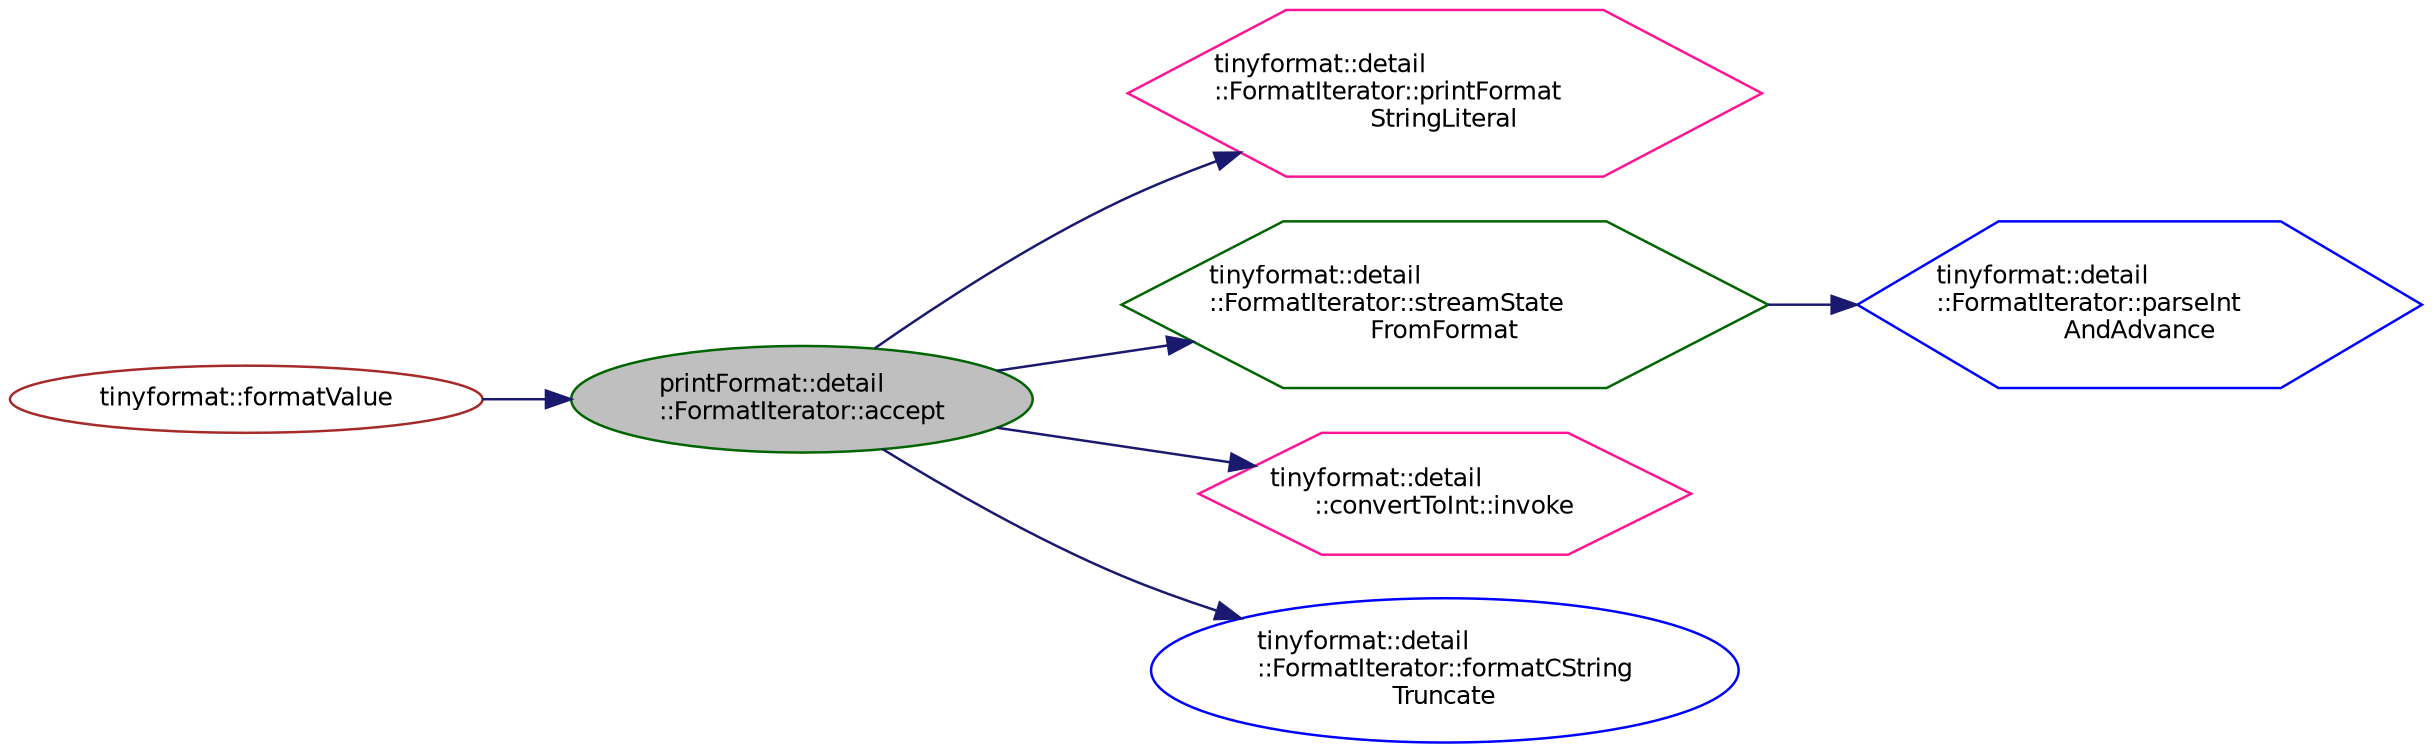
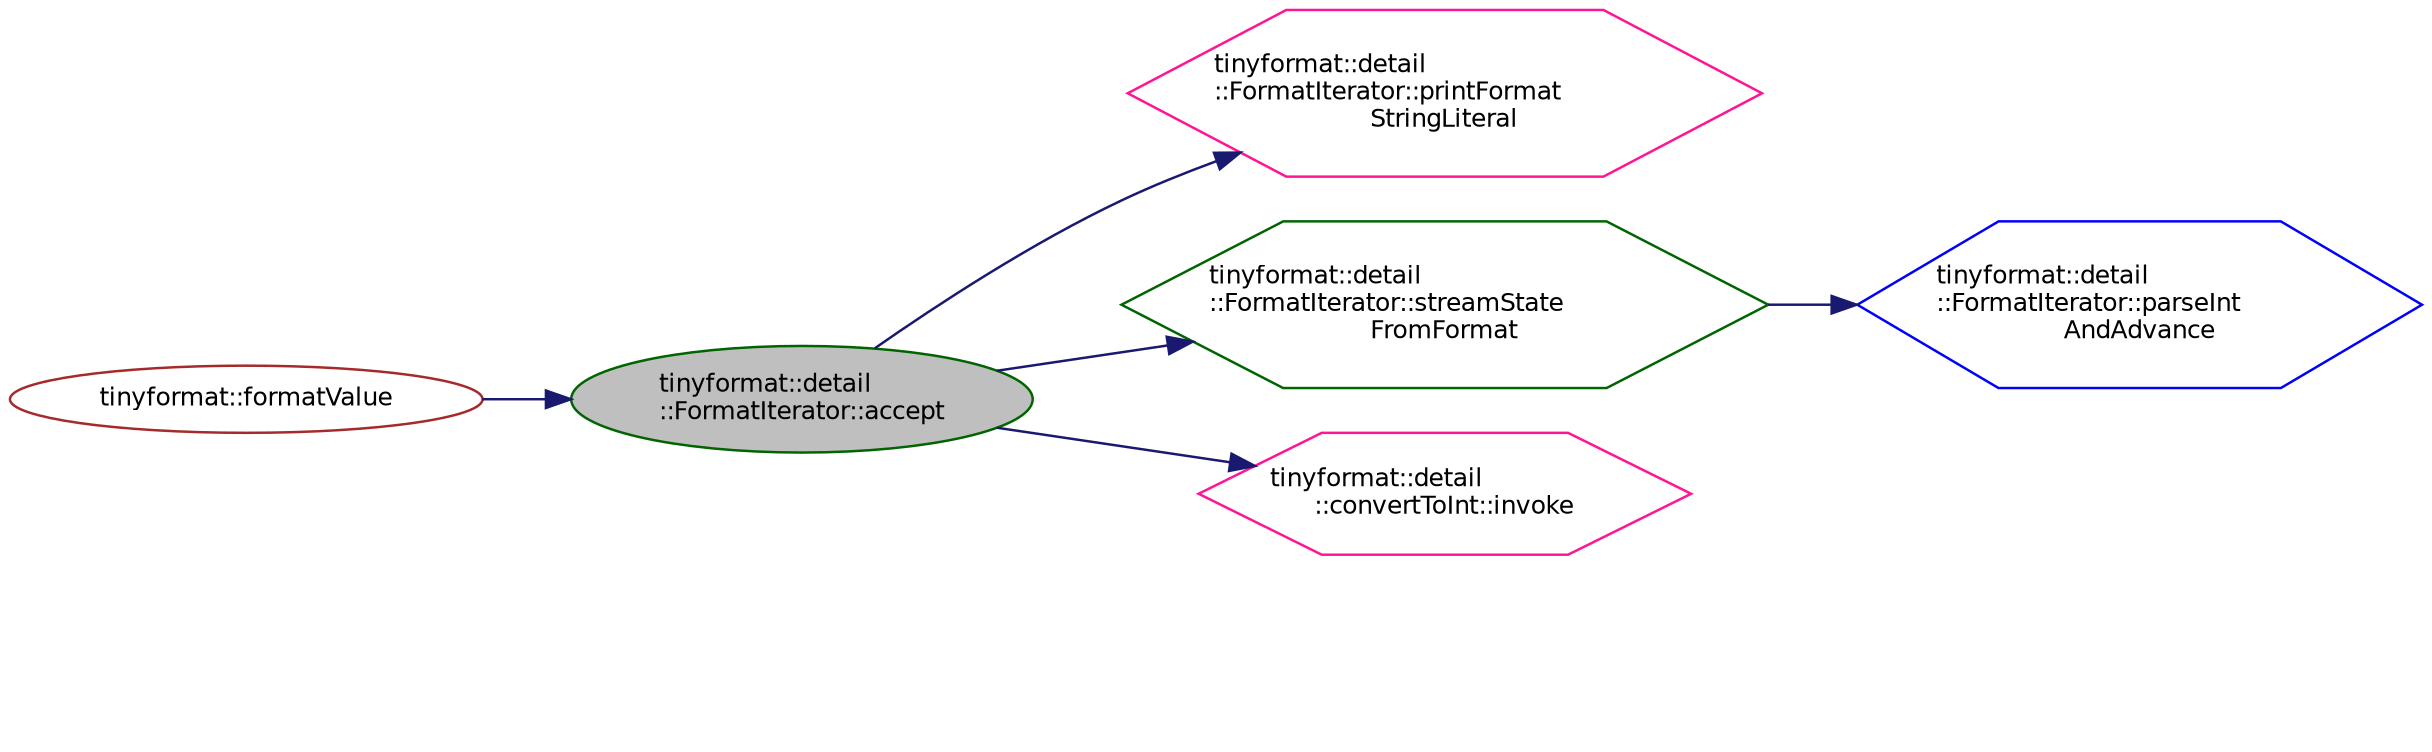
  digraph {
    rankdir=LR
    node [color=darkgreen fillcolor=white fontname=Helvetica fontsize=10 shape=hexagon style=filled]
    edge [color=midnightblue fontname=Helvetica fontsize=10 labelfontname=Helvetica labelfontsize=10 style=solid]
-   n1 [fillcolor=grey75 fontcolor=black height=0.2 label="printFormat::detail\l::FormatIterator::accept" shape=ellipse width=0.4]
+   n1 [fillcolor=grey75 fontcolor=black height=0.2 label="tinyformat::detail\l::FormatIterator::accept" shape=ellipse width=0.4]
    n2 [color=deeppink height=0.2 label="tinyformat::detail\l::FormatIterator::printFormat\lStringLiteral" width=0.4]
    n3 [height=0.2 label="tinyformat::detail\l::FormatIterator::streamState\lFromFormat" width=0.4]
    n4 [color=deeppink height=0.2 label="tinyformat::detail\l::convertToInt::invoke" width=0.4]
-   n5 [color=blue height=0.2 label="tinyformat::detail\l::FormatIterator::formatCString\lTruncate" shape=ellipse width=0.4]
    n6 [color=blue height=0.2 label="tinyformat::detail\l::FormatIterator::parseInt\lAndAdvance" width=0.4]
    n7 [color=brown height=0.2 label="tinyformat::formatValue" shape=ellipse width=0.4]
    n1 -> n2
    n1 -> n3
    n1 -> n4
-   n1 -> n5
    n3 -> n6
    n7 -> n1
  }
